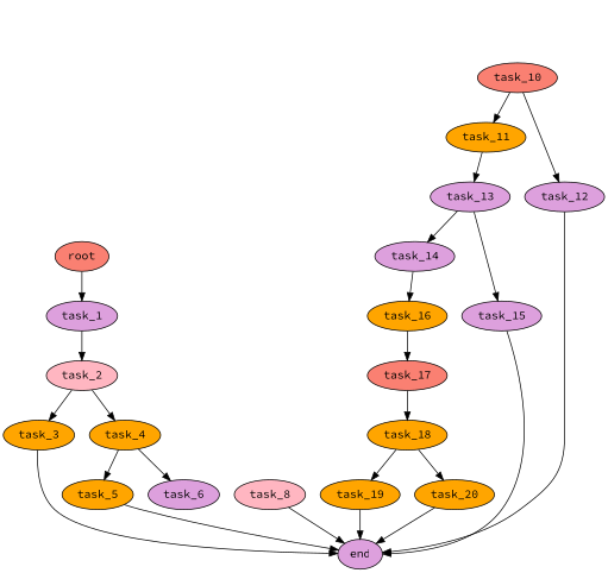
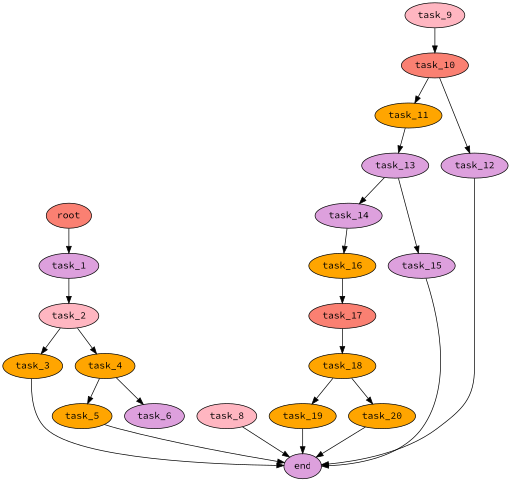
  digraph {
    fontname="Source Code Pro"
    node [fillcolor=orange fontname="Source Code Pro" style=filled]
    edge [fontname="Source Code Pro"]
    root [fillcolor=salmon]
    task_1 [fillcolor=plum]
    task_2 [fillcolor=lightpink]
    task_3
    task_4
    end [fillcolor=plum]
    task_5
    task_6 [fillcolor=plum]
    task_8 [fillcolor=lightpink]
+   task_9 [fillcolor=lightpink]
    task_10 [fillcolor=salmon]
    task_11
    task_12 [fillcolor=plum]
    task_13 [fillcolor=plum]
    task_14 [fillcolor=plum]
    task_15 [fillcolor=plum]
    task_16
    task_17 [fillcolor=salmon]
    task_18
    task_19
    task_20
    root -> task_1
    task_1 -> task_2
    task_2 -> task_3
    task_2 -> task_4
    task_3 -> end
    task_4 -> task_5
    task_4 -> task_6
    task_5 -> end
    task_8 -> end
+   task_9 -> task_10
    task_10 -> task_11
    task_10 -> task_12
    task_11 -> task_13
    task_12 -> end
    task_13 -> task_14
    task_13 -> task_15
    task_14 -> task_16
    task_15 -> end
    task_16 -> task_17
    task_17 -> task_18
    task_18 -> task_19
    task_18 -> task_20
    task_19 -> end
    task_20 -> end
  }
